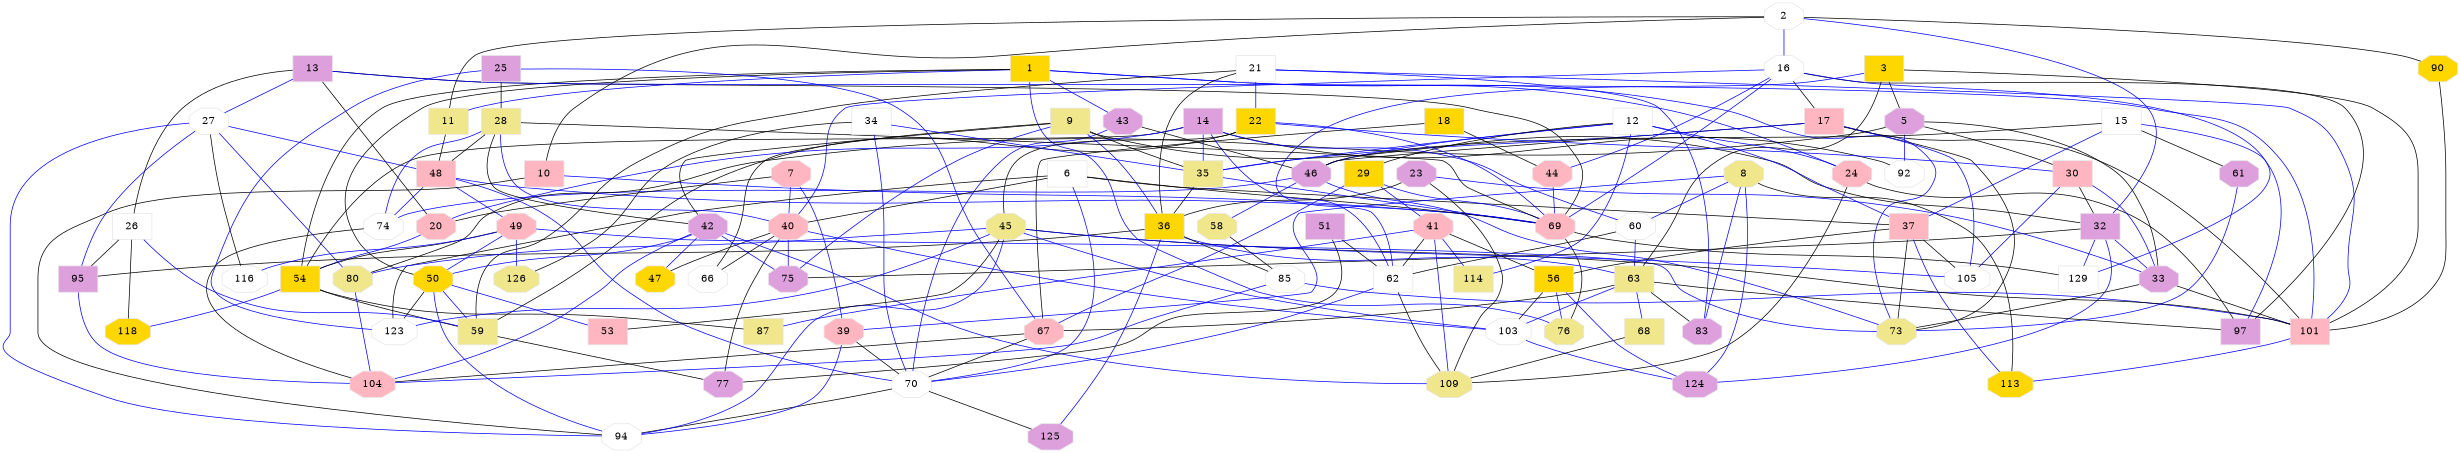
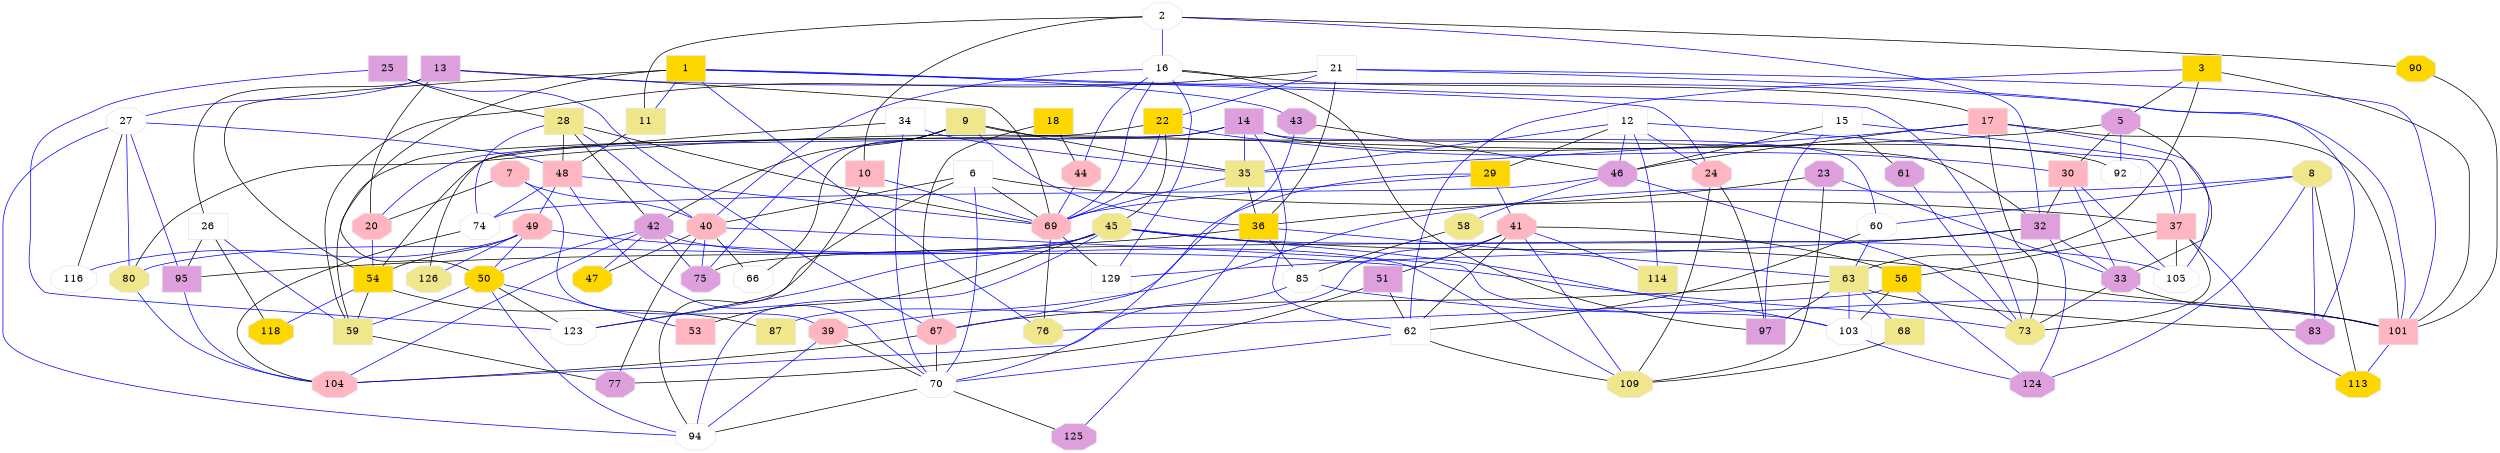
  graph {
    node [color=gray90 fillcolor=white shape=octagon style=filled]
    edge [color=blue]
    1 [fillcolor=gold shape=box super="+64"]
    11 [fillcolor=khaki shape=box super="+31"]
    24 [fillcolor=lightpink]
    43 [fillcolor=plum]
    50 [fillcolor=gold super="+52"]
    54 [fillcolor=gold shape=box super="+96"]
    73 [fillcolor=khaki]
    76 [fillcolor=khaki]
    48 [fillcolor=lightpink shape=box super="+131"]
    97 [fillcolor=plum shape=box]
    109 [fillcolor=khaki super="+120"]
    70 [super="+88"]
    46 [fillcolor=plum super="+82"]
    123
    94 [super="+100"]
    59 [fillcolor=khaki shape=box super="+84"]
    53 [fillcolor=lightpink shape=box]
    118 [fillcolor=gold]
    87 [fillcolor=khaki shape=box]
    2
    10 [fillcolor=lightpink shape=box]
    16 [super="+86"]
    32 [fillcolor=plum shape=box super="+99"]
    90 [fillcolor=gold]
    69 [fillcolor=lightpink super="+81"]
    40 [fillcolor=lightpink super="+91"]
    17 [fillcolor=lightpink shape=box super="+71"]
    44 [fillcolor=lightpink]
    129 [shape=box]
    33 [fillcolor=plum super="+102"]
    124 [fillcolor=plum]
    75 [fillcolor=plum]
    101 [fillcolor=lightpink shape=box super="+108"]
    3 [fillcolor=gold shape=box super="+4"]
    5 [fillcolor=plum super="+122"]
    62 [shape=box super="+106"]
    63 [fillcolor=khaki shape=box super="+93"]
    30 [fillcolor=lightpink shape=box super="+107"]
    80 [fillcolor=khaki]
    92
    83 [fillcolor=plum]
    67 [fillcolor=lightpink super="+72"]
    103 [super="+111"]
    68 [fillcolor=khaki shape=box]
    113 [fillcolor=gold]
    105
    104 [fillcolor=lightpink super="+128"]
    37 [fillcolor=lightpink shape=box super="+38"]
    56 [fillcolor=gold shape=box super="+115"]
    6 [shape=box]
    66
    47 [fillcolor=gold]
    77 [fillcolor=plum]
    125 [fillcolor=plum]
    7 [fillcolor=lightpink]
    20 [fillcolor=lightpink]
    39 [fillcolor=lightpink]
    8 [fillcolor=khaki super="+112"]
    60 [super="+130"]
    9 [fillcolor=khaki shape=box super="+19"]
    35 [fillcolor=khaki shape=box super="+110"]
    36 [fillcolor=gold shape=box super="+57"]
    42 [fillcolor=plum super="+79"]
    95 [fillcolor=plum shape=box]
    85
    74
    49 [fillcolor=lightpink super="+55"]
    12 [shape=box super="+119"]
    29 [fillcolor=gold shape=box]
    114 [fillcolor=khaki shape=box]
    41 [fillcolor=lightpink super="+78"]
    58 [fillcolor=khaki]
    13 [fillcolor=plum shape=box]
    26 [shape=box]
    27 [super="+89"]
    116
    14 [fillcolor=plum shape=box super="+98"]
    15 [shape=box]
    61 [fillcolor=plum]
    18 [fillcolor=gold shape=box]
    21 [shape=box super="+121"]
    22 [fillcolor=gold shape=box super="+127"]
    45 [fillcolor=khaki super="+117"]
    23 [fillcolor=plum]
    28 [fillcolor=khaki shape=box super="+65"]
    25 [fillcolor=plum shape=box]
    51 [fillcolor=plum shape=box]
    34 [shape=box]
    126 [fillcolor=khaki]
    1 -- 11
    1 -- 24
    1 -- 43
    1 -- 50 [color=black]
    1 -- 54 [color=black]
    1 -- 73
    1 -- 76
    11 -- 48 [color=black]
    24 -- 97 [color=black]
    24 -- 109 [color=black]
    43 -- 70
    43 -- 46 [color=black]
    50 -- 123 [color=black]
    50 -- 94
    50 -- 59
    50 -- 53
    54 -- 59 [color=black weight=2]
    54 -- 118
    54 -- 87 [color=black]
    48 -- 70
    48 -- 69
    48 -- 74
    48 -- 49
    70 -- 94 [color=black]
    70 -- 125 [color=black]
    46 -- 73
    46 -- 74
    46 -- 58
    59 -- 77 [color=black]
    2 -- 11 [color=black]
    2 -- 10 [color=black]
    2 -- 16
    2 -- 32
    2 -- 90 [color=black]
    10 -- 94 [color=black]
    10 -- 69
    16 -- 97 [color=black]
    16 -- 69
    16 -- 40
    16 -- 17 [color=black]
    16 -- 44
    16 -- 129
    32 -- 129
    32 -- 33
    32 -- 124
    32 -- 75 [color=black]
    90 -- 101 [color=black]
    69 -- 76 [color=black]
    69 -- 129 [color=black]
    40 -- 75 [weight=2]
    40 -- 103
    40 -- 66 [color=black]
    40 -- 47 [color=black]
    40 -- 77 [color=black]
    17 -- 73 [color=black]
    17 -- 46 [color=black]
    17 -- 101 [color=black]
    17 -- 105
    17 -- 35
    44 -- 69
    33 -- 73 [color=black]
    33 -- 101 [color=black]
    101 -- 113
    3 -- 101 [color=black]
    3 -- 5 [color=black]
    3 -- 62
    3 -- 63 [color=black]
    5 -- 33 [color=black]
    5 -- 30 [color=black]
    5 -- 80 [color=black]
    5 -- 92
    62 -- 109 [color=black weight=2]
    62 -- 70
    63 -- 97 [color=black]
    63 -- 83 [color=black]
    63 -- 67 [color=black]
    63 -- 103
    63 -- 68
    30 -- 32 [color=black]
    30 -- 33
    30 -- 105
    80 -- 104
    67 -- 70 [color=black]
    67 -- 104 [color=black]
    103 -- 124
    68 -- 109 [color=black weight=2]
    37 -- 73 [color=black]
    37 -- 113
    37 -- 105 [color=black]
    37 -- 56 [color=black]
    56 -- 76
    56 -- 124
    56 -- 103 [color=black]
    6 -- 70
    6 -- 123 [color=black]
    6 -- 69 [color=black]
    6 -- 40 [color=black]
    6 -- 37 [color=black]
    7 -- 40
    7 -- 20 [color=black]
    7 -- 39
    20 -- 54
    39 -- 70 [color=black]
    39 -- 94
    8 -- 124
    8 -- 83
    8 -- 113 [color=black]
    8 -- 39
    8 -- 60
    60 -- 62 [color=black]
    60 -- 63
    9 -- 32 [color=black]
    9 -- 75
    9 -- 66 [color=black]
    9 -- 35 [color=black]
    9 -- 36
    9 -- 42 [color=black]
    35 -- 69
    35 -- 36 [color=black]
    36 -- 63
    36 -- 125
    36 -- 95 [color=black]
    36 -- 85 [color=black]
    42 -- 50
    42 -- 109
    42 -- 75
    42 -- 104
    42 -- 47
    95 -- 104
    85 -- 101
    85 -- 104
    74 -- 104 [color=black]
    49 -- 50
    49 -- 54 [color=black]
    49 -- 73
    49 -- 116
    49 -- 126
    12 -- 24
    12 -- 46
    12 -- 37
    12 -- 35
    12 -- 29 [color=black]
    12 -- 114
    29 -- 69
    29 -- 67
    29 -- 41
    41 -- 109
    41 -- 87
    41 -- 62 [color=black]
    41 -- 56 [color=black]
    41 -- 114
+   41 -- 51 [color=black]
    58 -- 85 [color=black]
    13 -- 69 [color=black]
    13 -- 101
    13 -- 20 [color=black]
    13 -- 26 [color=black]
    13 -- 27
    26 -- 59
    26 -- 118 [color=black]
    26 -- 95 [color=black]
    27 -- 48
    27 -- 94
    27 -- 80
    27 -- 95
    27 -- 116 [color=black]
    14 -- 54 [color=black]
    14 -- 62
    14 -- 92 [color=black]
    14 -- 20
    14 -- 60
    14 -- 35
    15 -- 97
    15 -- 46 [color=black]
    15 -- 37
    15 -- 61 [color=black]
    61 -- 73
    18 -- 44 [color=black]
    18 -- 67 [color=black]
    21 -- 59 [color=black]
    21 -- 101
    21 -- 83
    21 -- 36 [color=black]
    21 -- 22
    22 -- 59 [color=black weight=2]
    22 -- 69
    22 -- 30
    22 -- 45 [color=black]
    45 -- 123
    45 -- 94
    45 -- 53 [color=black]
    45 -- 101 [color=black]
    45 -- 80
    45 -- 103
    45 -- 105
    23 -- 109 [color=black]
    23 -- 33
    23 -- 36 [color=black]
    28 -- 48 [color=black]
    28 -- 69 [color=black]
    28 -- 40
    28 -- 42 [color=black]
    28 -- 74
    25 -- 123
    25 -- 67
    25 -- 28 [color=black]
    51 -- 62 [color=black]
    51 -- 77 [color=black]
    34 -- 70
    34 -- 35
    34 -- 126 [color=black]
  }
